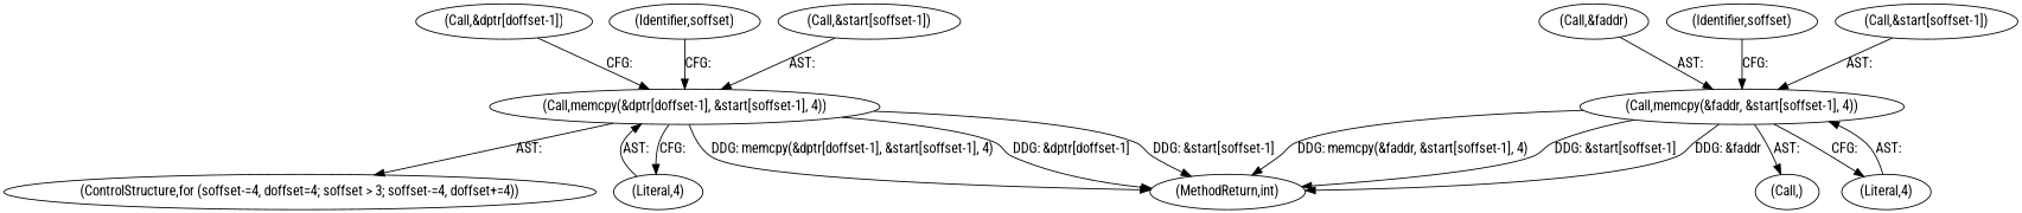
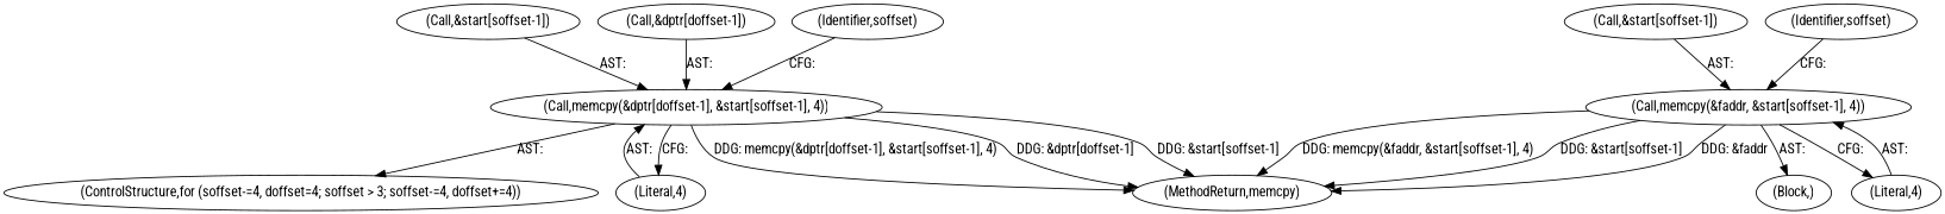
  digraph {
    fontname="Roboto Condensed"
    node [fontname="Roboto Condensed"]
    edge [fontname="Roboto Condensed"]
    n1 [label="(Call,memcpy(&faddr, &start[soffset-1], 4))"]
-   n2 [label="(MethodReturn,int)"]
-   n3 [label="(Call,)"]
+   n2 [label="(MethodReturn,memcpy)"]
+   n3 [label="(Block,)"]
    n4 [label="(Literal,4)"]
    n5 [label="(Call,memcpy(&dptr[doffset-1], &start[soffset-1], 4))"]
    n6 [label="(Literal,4)"]
    n7 [label="(ControlStructure,for (soffset-=4, doffset=4; soffset > 3; soffset-=4, doffset+=4))"]
-   n8 [label="(Call,&faddr)"]
    n9 [label="(Identifier,soffset)"]
    n10 [label="(Call,&start[soffset-1])"]
    n11 [label="(Call,&dptr[doffset-1])"]
    n12 [label="(Identifier,soffset)"]
    n13 [label="(Call,&start[soffset-1])"]
    n1 -> n2 [label="DDG: &start[soffset-1]"]
    n1 -> n2 [label="DDG: &faddr"]
    n1 -> n2 [label="DDG: memcpy(&faddr, &start[soffset-1], 4)"]
    n1 -> n3 [label="AST: "]
    n1 -> n4 [label="CFG: "]
    n4 -> n1 [label="AST: "]
    n5 -> n2 [label="DDG: &start[soffset-1]"]
    n5 -> n2 [label="DDG: memcpy(&dptr[doffset-1], &start[soffset-1], 4)"]
    n5 -> n2 [label="DDG: &dptr[doffset-1]"]
    n5 -> n6 [label="CFG: "]
    n5 -> n7 [label="AST: "]
    n6 -> n5 [label="AST: "]
-   n8 -> n1 [label="AST: "]
    n9 -> n1 [label="CFG: "]
    n10 -> n1 [label="AST: "]
-   n11 -> n5 [label="CFG: "]
+   n11 -> n5 [label="AST: "]
    n12 -> n5 [label="CFG: "]
    n13 -> n5 [label="AST: "]
  }
